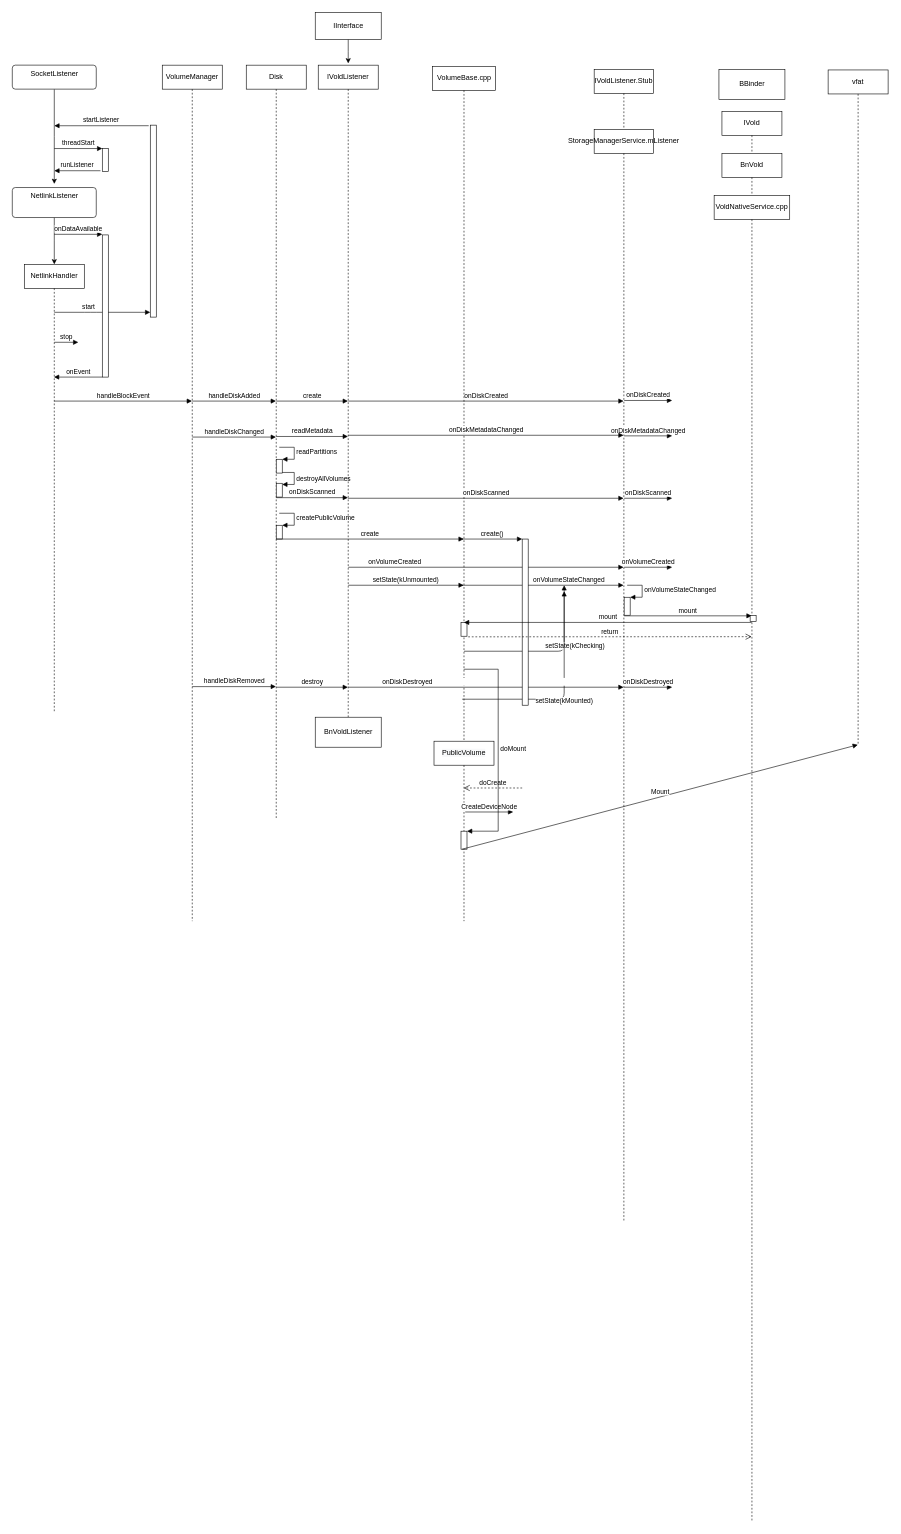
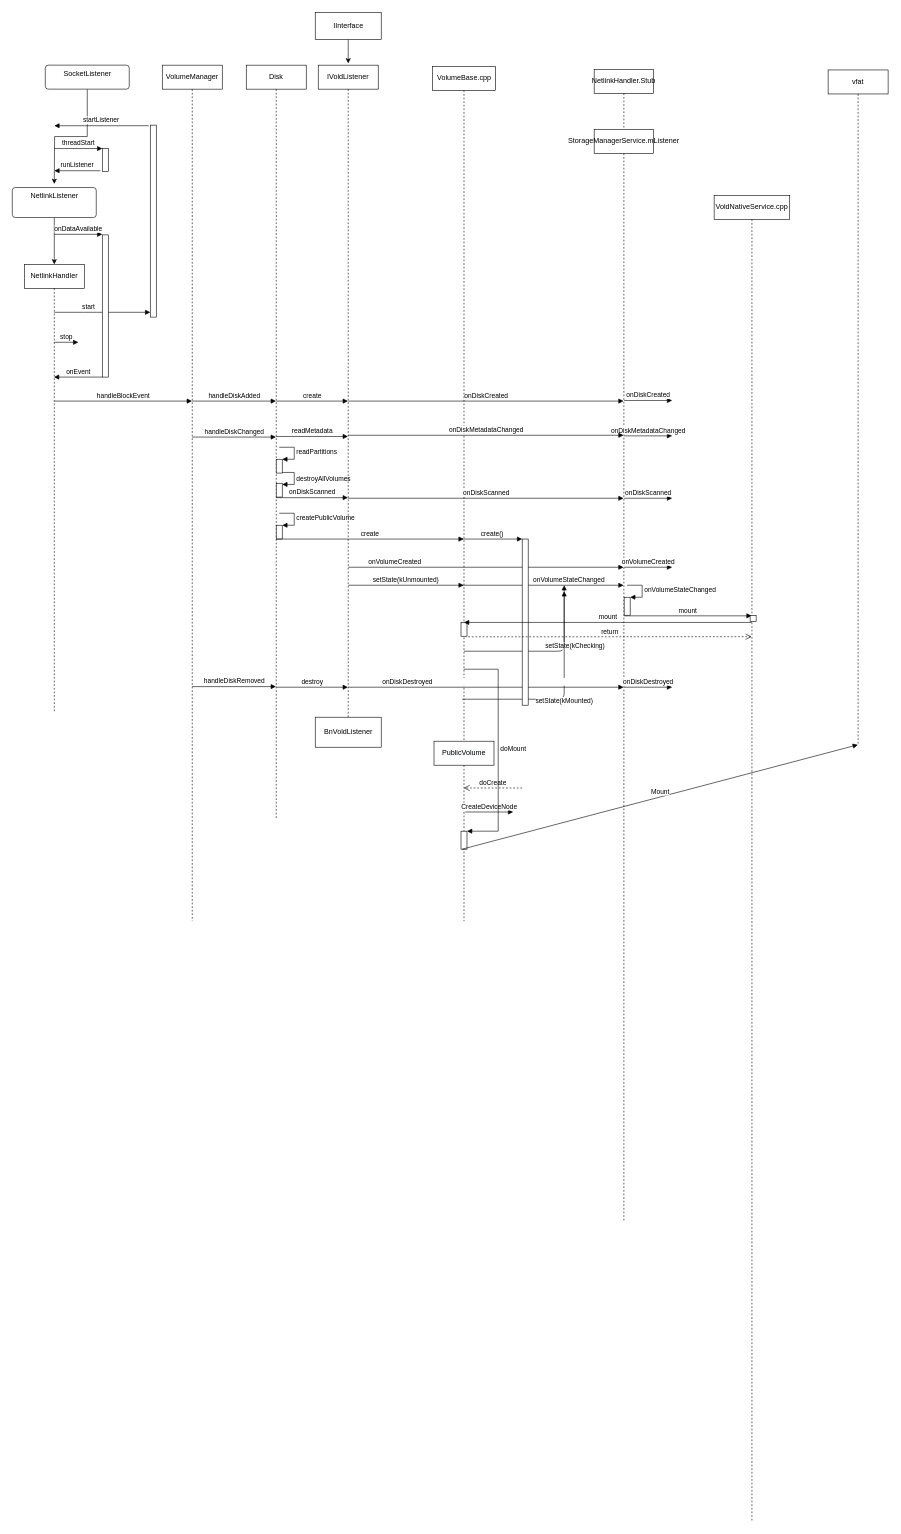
  <mxCell id="0" />
  <mxCell id="1" parent="0" />
  <mxCell id="2" value="NetlinkHandler" style="shape=umlLifeline;perimeter=lifelinePerimeter;whiteSpace=wrap;html=1;container=1;collapsible=0;recursiveResize=0;outlineConnect=0;" parent="1" vertex="1"><mxGeometry x="40" y="440" width="100" height="745" as="geometry" /></mxCell>
  <mxCell id="3" value="start&amp;nbsp; &amp;nbsp; &amp;nbsp; &amp;nbsp; &amp;nbsp; &amp;nbsp; &amp;nbsp; &amp;nbsp;" style="html=1;verticalAlign=bottom;endArrow=block;" parent="2" edge="1"><mxGeometry width="80" relative="1" as="geometry"><mxPoint x="50" y="80" as="sourcePoint" /><mxPoint x="210" y="80" as="targetPoint" /><Array as="points"><mxPoint x="110" y="80" /></Array></mxGeometry></mxCell>
  <mxCell id="4" value="stop" style="html=1;verticalAlign=bottom;endArrow=block;" parent="2" edge="1"><mxGeometry width="80" relative="1" as="geometry"><mxPoint x="50" y="130" as="sourcePoint" /><mxPoint x="90" y="130" as="targetPoint" /></mxGeometry></mxCell>
  <mxCell id="5" value="handleBlockEvent" style="html=1;verticalAlign=bottom;endArrow=block;" parent="2" target="12" edge="1"><mxGeometry width="80" relative="1" as="geometry"><mxPoint x="50" y="228" as="sourcePoint" /><mxPoint x="130" y="228" as="targetPoint" /></mxGeometry></mxCell>
  <mxCell id="6" value="" style="edgeStyle=orthogonalEdgeStyle;rounded=0;orthogonalLoop=1;jettySize=auto;html=1;" parent="1" source="7" edge="1"><mxGeometry relative="1" as="geometry"><mxPoint x="90" y="440" as="targetPoint" /></mxGeometry></mxCell>
  <mxCell id="7" value="NetlinkListener" style="html=1;align=center;verticalAlign=top;rounded=1;absoluteArcSize=1;arcSize=10;dashed=0;" parent="1" vertex="1"><mxGeometry x="20" y="312" width="140" height="50" as="geometry" /></mxCell>
  <mxCell id="8" style="edgeStyle=orthogonalEdgeStyle;rounded=0;orthogonalLoop=1;jettySize=auto;html=1;exitX=0.5;exitY=1;exitDx=0;exitDy=0;" parent="1" source="9" edge="1"><mxGeometry relative="1" as="geometry"><mxPoint x="90" y="306" as="targetPoint" /><mxPoint x="90" y="208" as="sourcePoint" /></mxGeometry></mxCell>
- <mxCell id="9" value="SocketListener" style="html=1;align=center;verticalAlign=top;rounded=1;absoluteArcSize=1;arcSize=10;dashed=0;" parent="1" vertex="1"><mxGeometry x="20" y="108" width="140" height="40" as="geometry" /></mxCell>
+ <mxCell id="9" value="SocketListener" style="html=1;align=center;verticalAlign=top;rounded=1;absoluteArcSize=1;arcSize=10;dashed=0;" parent="1" vertex="1"><mxGeometry x="75" y="108" width="140" height="40" as="geometry" /></mxCell>
  <mxCell id="10" value="onDataAvailable" style="html=1;verticalAlign=bottom;endArrow=block;" parent="1" edge="1"><mxGeometry width="80" relative="1" as="geometry"><mxPoint x="90" y="390" as="sourcePoint" /><mxPoint x="170" y="390" as="targetPoint" /></mxGeometry></mxCell>
  <mxCell id="11" value="runListener" style="html=1;verticalAlign=bottom;endArrow=block;" parent="1" edge="1"><mxGeometry width="80" relative="1" as="geometry"><mxPoint x="167" y="284" as="sourcePoint" /><mxPoint x="90" y="284" as="targetPoint" /></mxGeometry></mxCell>
  <mxCell id="12" value="VolumeManager" style="shape=umlLifeline;perimeter=lifelinePerimeter;whiteSpace=wrap;html=1;container=1;collapsible=0;recursiveResize=0;outlineConnect=0;" parent="1" vertex="1"><mxGeometry x="270" y="108" width="100" height="1427" as="geometry" /></mxCell>
  <mxCell id="13" value="handleDiskAdded" style="html=1;verticalAlign=bottom;endArrow=block;" parent="12" target="22" edge="1"><mxGeometry width="80" relative="1" as="geometry"><mxPoint x="50" y="560" as="sourcePoint" /><mxPoint x="130" y="560" as="targetPoint" /></mxGeometry></mxCell>
  <mxCell id="14" value="handleDiskChanged" style="html=1;verticalAlign=bottom;endArrow=block;" parent="12" target="22" edge="1"><mxGeometry width="80" relative="1" as="geometry"><mxPoint x="50" y="620" as="sourcePoint" /><mxPoint x="130" y="620" as="targetPoint" /></mxGeometry></mxCell>
  <mxCell id="15" value="handleDiskRemoved" style="html=1;verticalAlign=bottom;endArrow=block;" parent="12" edge="1"><mxGeometry width="80" relative="1" as="geometry"><mxPoint x="50" y="1036" as="sourcePoint" /><mxPoint x="189.5" y="1036" as="targetPoint" /></mxGeometry></mxCell>
  <mxCell id="16" value="threadStart" style="html=1;verticalAlign=bottom;endArrow=block;" parent="1" edge="1"><mxGeometry width="80" relative="1" as="geometry"><mxPoint x="90" y="247" as="sourcePoint" /><mxPoint x="170" y="247" as="targetPoint" /></mxGeometry></mxCell>
  <mxCell id="17" value="" style="html=1;points=[];perimeter=orthogonalPerimeter;" parent="1" vertex="1"><mxGeometry x="250" y="208" width="10" height="320" as="geometry" /></mxCell>
  <mxCell id="18" value="startListener" style="html=1;verticalAlign=bottom;endArrow=block;exitX=-0.26;exitY=0.003;exitDx=0;exitDy=0;exitPerimeter=0;" parent="1" source="17" edge="1"><mxGeometry width="80" relative="1" as="geometry"><mxPoint x="200" y="218" as="sourcePoint" /><mxPoint x="90" y="209" as="targetPoint" /></mxGeometry></mxCell>
  <mxCell id="19" value="" style="html=1;points=[];perimeter=orthogonalPerimeter;" parent="1" vertex="1"><mxGeometry x="170" y="247" width="10" height="38" as="geometry" /></mxCell>
  <mxCell id="20" value="" style="html=1;points=[];perimeter=orthogonalPerimeter;" parent="1" vertex="1"><mxGeometry x="170" y="391" width="10" height="237" as="geometry" /></mxCell>
  <mxCell id="21" value="onEvent" style="html=1;verticalAlign=bottom;endArrow=block;" parent="1" target="2" edge="1"><mxGeometry width="80" relative="1" as="geometry"><mxPoint x="170" y="628" as="sourcePoint" /><mxPoint x="100" y="628" as="targetPoint" /><Array as="points"><mxPoint x="170" y="628" /></Array></mxGeometry></mxCell>
  <mxCell id="22" value="Disk" style="shape=umlLifeline;perimeter=lifelinePerimeter;whiteSpace=wrap;html=1;container=1;collapsible=0;recursiveResize=0;outlineConnect=0;" parent="1" vertex="1"><mxGeometry x="410" y="108" width="100" height="1257" as="geometry" /></mxCell>
  <mxCell id="23" value="create" style="html=1;verticalAlign=bottom;endArrow=block;" parent="22" target="34" edge="1"><mxGeometry width="80" relative="1" as="geometry"><mxPoint x="50" y="560" as="sourcePoint" /><mxPoint x="130" y="560" as="targetPoint" /></mxGeometry></mxCell>
  <mxCell id="24" value="readMetadata" style="html=1;verticalAlign=bottom;endArrow=block;" parent="22" edge="1"><mxGeometry width="80" relative="1" as="geometry"><mxPoint x="50" y="619" as="sourcePoint" /><mxPoint x="169.5" y="619" as="targetPoint" /></mxGeometry></mxCell>
  <mxCell id="25" value="destroy" style="html=1;verticalAlign=bottom;endArrow=block;" parent="22" target="34" edge="1"><mxGeometry width="80" relative="1" as="geometry"><mxPoint x="50" y="1037" as="sourcePoint" /><mxPoint x="130" y="1037" as="targetPoint" /></mxGeometry></mxCell>
  <mxCell id="26" value="" style="html=1;points=[];perimeter=orthogonalPerimeter;" parent="22" vertex="1"><mxGeometry x="50" y="657" width="10" height="23" as="geometry" /></mxCell>
  <mxCell id="27" value="&lt;span style=&quot;text-align: center&quot;&gt;readPartitions&lt;/span&gt;" style="edgeStyle=orthogonalEdgeStyle;html=1;align=left;spacingLeft=2;endArrow=block;rounded=0;entryX=1;entryY=0;" parent="22" target="26" edge="1"><mxGeometry relative="1" as="geometry"><mxPoint x="55" y="637" as="sourcePoint" /><Array as="points"><mxPoint x="80" y="637" /></Array></mxGeometry></mxCell>
  <mxCell id="28" value="" style="html=1;points=[];perimeter=orthogonalPerimeter;" parent="22" vertex="1"><mxGeometry x="50" y="697" width="10" height="23" as="geometry" /></mxCell>
  <mxCell id="29" value="destroyAllVolumes" style="edgeStyle=orthogonalEdgeStyle;html=1;align=left;spacingLeft=2;endArrow=block;rounded=0;entryX=1;entryY=0;" parent="22" edge="1"><mxGeometry relative="1" as="geometry"><mxPoint x="60" y="679" as="sourcePoint" /><Array as="points"><mxPoint x="80" y="679" /></Array><mxPoint x="60" y="699" as="targetPoint" /></mxGeometry></mxCell>
  <mxCell id="30" value="onDiskScanned" style="html=1;verticalAlign=bottom;endArrow=block;" parent="22" edge="1"><mxGeometry width="80" relative="1" as="geometry"><mxPoint x="50" y="721" as="sourcePoint" /><mxPoint x="169.5" y="721" as="targetPoint" /></mxGeometry></mxCell>
  <mxCell id="31" value="" style="html=1;points=[];perimeter=orthogonalPerimeter;" parent="22" vertex="1"><mxGeometry x="50" y="767" width="10" height="23" as="geometry" /></mxCell>
  <mxCell id="32" value="createPublicVolume" style="edgeStyle=orthogonalEdgeStyle;html=1;align=left;spacingLeft=2;endArrow=block;rounded=0;entryX=1;entryY=0;" parent="22" target="31" edge="1"><mxGeometry relative="1" as="geometry"><mxPoint x="55" y="747" as="sourcePoint" /><Array as="points"><mxPoint x="80" y="747" /></Array></mxGeometry></mxCell>
  <mxCell id="33" value="create" style="html=1;verticalAlign=bottom;endArrow=block;" parent="22" target="49" edge="1"><mxGeometry width="80" relative="1" as="geometry"><mxPoint x="50" y="790" as="sourcePoint" /><mxPoint x="130" y="790" as="targetPoint" /></mxGeometry></mxCell>
  <mxCell id="34" value="IVoldListener" style="shape=umlLifeline;perimeter=lifelinePerimeter;whiteSpace=wrap;html=1;container=1;collapsible=0;recursiveResize=0;outlineConnect=0;" parent="1" vertex="1"><mxGeometry x="530" y="108" width="100" height="1087" as="geometry" /></mxCell>
  <mxCell id="35" value="onVolumeCreated&amp;nbsp; &amp;nbsp; &amp;nbsp; &amp;nbsp; &amp;nbsp; &amp;nbsp; &amp;nbsp; &amp;nbsp; &amp;nbsp; &amp;nbsp; &amp;nbsp; &amp;nbsp; &amp;nbsp; &amp;nbsp; &amp;nbsp; &amp;nbsp; &amp;nbsp; &amp;nbsp;" style="html=1;verticalAlign=bottom;endArrow=block;align=right;" parent="34" target="41" edge="1"><mxGeometry width="80" relative="1" as="geometry"><mxPoint x="50" y="837" as="sourcePoint" /><mxPoint x="170" y="837" as="targetPoint" /></mxGeometry></mxCell>
  <mxCell id="36" value="setState(kUnmounted)" style="html=1;verticalAlign=bottom;endArrow=block;" parent="34" target="49" edge="1"><mxGeometry width="80" relative="1" as="geometry"><mxPoint x="50" y="867" as="sourcePoint" /><mxPoint x="130" y="867" as="targetPoint" /></mxGeometry></mxCell>
  <mxCell id="37" value="onDiskCreated" style="html=1;verticalAlign=bottom;endArrow=block;" parent="1" target="41" edge="1"><mxGeometry width="80" relative="1" as="geometry"><mxPoint x="580" y="668" as="sourcePoint" /><mxPoint x="660" y="668" as="targetPoint" /></mxGeometry></mxCell>
  <mxCell id="38" value="BnVoldListener" style="html=1;" parent="1" vertex="1"><mxGeometry x="525" y="1195" width="110" height="50" as="geometry" /></mxCell>
  <mxCell id="39" style="edgeStyle=orthogonalEdgeStyle;rounded=0;orthogonalLoop=1;jettySize=auto;html=1;" parent="1" source="40" edge="1"><mxGeometry relative="1" as="geometry"><mxPoint x="580" y="105" as="targetPoint" /></mxGeometry></mxCell>
  <mxCell id="40" value="IInterface" style="html=1;" parent="1" vertex="1"><mxGeometry x="525" y="20" width="110" height="45" as="geometry" /></mxCell>
  <mxCell id="41" value="StorageManagerService.mListener" style="shape=umlLifeline;perimeter=lifelinePerimeter;whiteSpace=wrap;html=1;container=1;collapsible=0;recursiveResize=0;outlineConnect=0;" parent="1" vertex="1"><mxGeometry x="990" y="215" width="99" height="1820" as="geometry" /></mxCell>
  <mxCell id="42" value="onDiskCreated" style="html=1;verticalAlign=bottom;endArrow=block;" parent="41" edge="1"><mxGeometry width="80" relative="1" as="geometry"><mxPoint x="50" y="452" as="sourcePoint" /><mxPoint x="130" y="452" as="targetPoint" /></mxGeometry></mxCell>
  <mxCell id="43" value="onDiskMetadataChanged" style="html=1;verticalAlign=bottom;endArrow=block;" parent="41" edge="1"><mxGeometry width="80" relative="1" as="geometry"><mxPoint x="50" y="511" as="sourcePoint" /><mxPoint x="130" y="511" as="targetPoint" /></mxGeometry></mxCell>
  <mxCell id="44" value="onDiskScanned" style="html=1;verticalAlign=bottom;endArrow=block;" parent="41" edge="1"><mxGeometry width="80" relative="1" as="geometry"><mxPoint x="50" y="615" as="sourcePoint" /><mxPoint x="130" y="615" as="targetPoint" /></mxGeometry></mxCell>
  <mxCell id="45" value="onVolumeCreated" style="html=1;verticalAlign=bottom;endArrow=block;" parent="41" edge="1"><mxGeometry width="80" relative="1" as="geometry"><mxPoint x="50" y="730" as="sourcePoint" /><mxPoint x="130" y="730" as="targetPoint" /></mxGeometry></mxCell>
  <mxCell id="46" value="onDiskDestroyed" style="html=1;verticalAlign=bottom;endArrow=block;" parent="41" edge="1"><mxGeometry width="80" relative="1" as="geometry"><mxPoint x="50" y="930" as="sourcePoint" /><mxPoint x="130" y="930" as="targetPoint" /></mxGeometry></mxCell>
  <mxCell id="47" value="mount" style="html=1;verticalAlign=bottom;endArrow=block;" parent="41" target="64" edge="1"><mxGeometry width="80" relative="1" as="geometry"><mxPoint x="50" y="811" as="sourcePoint" /><mxPoint x="130" y="811" as="targetPoint" /></mxGeometry></mxCell>
- <mxCell id="48" value="IVoldListener.Stub" style="shape=umlLifeline;perimeter=lifelinePerimeter;whiteSpace=wrap;html=1;container=1;collapsible=0;recursiveResize=0;outlineConnect=0;" parent="1" vertex="1"><mxGeometry x="990" y="115" width="99" height="100" as="geometry" /></mxCell>
+ <mxCell id="48" value="NetlinkHandler.Stub" style="shape=umlLifeline;perimeter=lifelinePerimeter;whiteSpace=wrap;html=1;container=1;collapsible=0;recursiveResize=0;outlineConnect=0;" parent="1" vertex="1"><mxGeometry x="990" y="115" width="99" height="100" as="geometry" /></mxCell>
  <mxCell id="49" value="VolumeBase.cpp" style="shape=umlLifeline;perimeter=lifelinePerimeter;whiteSpace=wrap;html=1;container=1;collapsible=0;recursiveResize=0;outlineConnect=0;" parent="1" vertex="1"><mxGeometry x="720.5" y="110" width="105" height="1125" as="geometry" /></mxCell>
  <mxCell id="50" value="&amp;nbsp; &amp;nbsp; &amp;nbsp; &amp;nbsp; &amp;nbsp; &amp;nbsp; &amp;nbsp; &amp;nbsp; &amp;nbsp; &amp;nbsp; &amp;nbsp; &amp;nbsp; &amp;nbsp; &amp;nbsp; onVolumeStateChanged" style="html=1;verticalAlign=bottom;endArrow=block;" parent="49" target="41" edge="1"><mxGeometry width="80" relative="1" as="geometry"><mxPoint x="49.5" y="865" as="sourcePoint" /><mxPoint x="129.5" y="865" as="targetPoint" /></mxGeometry></mxCell>
  <mxCell id="51" value="" style="html=1;points=[];perimeter=orthogonalPerimeter;" parent="49" vertex="1"><mxGeometry x="47.5" y="927" width="10" height="23" as="geometry" /></mxCell>
  <mxCell id="52" value="setState(kChecking)" style="html=1;verticalAlign=bottom;endArrow=block;align=left;" parent="49" edge="1"><mxGeometry width="80" relative="1" as="geometry"><mxPoint x="52.5" y="975" as="sourcePoint" /><mxPoint x="219.5" y="875" as="targetPoint" /><Array as="points"><mxPoint x="219.5" y="975" /></Array></mxGeometry></mxCell>
  <mxCell id="53" value="setState(kMounted)" style="html=1;verticalAlign=top;endArrow=block;align=center;" parent="49" edge="1"><mxGeometry width="80" relative="1" as="geometry"><mxPoint x="49.5" y="1055" as="sourcePoint" /><mxPoint x="219.5" y="865" as="targetPoint" /><Array as="points"><mxPoint x="219.5" y="1055" /></Array></mxGeometry></mxCell>
  <mxCell id="54" value="&lt;span style=&quot;font-size: 11px&quot;&gt;create()&lt;/span&gt;" style="html=1;verticalAlign=bottom;endArrow=block;" parent="1" edge="1"><mxGeometry width="80" relative="1" as="geometry"><mxPoint x="770" y="898" as="sourcePoint" /><mxPoint x="870" y="898" as="targetPoint" /></mxGeometry></mxCell>
  <mxCell id="55" value="onDiskDestroyed&amp;nbsp; &amp;nbsp; &amp;nbsp; &amp;nbsp; &amp;nbsp; &amp;nbsp; &amp;nbsp; &amp;nbsp; &amp;nbsp; &amp;nbsp; &amp;nbsp; &amp;nbsp; &amp;nbsp; &amp;nbsp; &amp;nbsp; &amp;nbsp; &amp;nbsp; &amp;nbsp; &amp;nbsp; &amp;nbsp; &amp;nbsp; &amp;nbsp; &amp;nbsp; &amp;nbsp; &amp;nbsp; &amp;nbsp; &amp;nbsp; &amp;nbsp; &amp;nbsp; &amp;nbsp; &amp;nbsp; &amp;nbsp; &amp;nbsp; &amp;nbsp; &amp;nbsp; &amp;nbsp; &amp;nbsp; &amp;nbsp; &amp;nbsp; &amp;nbsp; &amp;nbsp; &amp;nbsp; &amp;nbsp;&amp;nbsp;" style="html=1;verticalAlign=bottom;endArrow=block;" parent="1" target="41" edge="1"><mxGeometry width="80" relative="1" as="geometry"><mxPoint x="580" y="1145" as="sourcePoint" /><mxPoint x="650" y="1145" as="targetPoint" /></mxGeometry></mxCell>
  <mxCell id="56" value="onDiskMetadataChanged" style="html=1;verticalAlign=bottom;endArrow=block;" parent="1" target="41" edge="1"><mxGeometry width="80" relative="1" as="geometry"><mxPoint x="580" y="725" as="sourcePoint" /><mxPoint x="660" y="725" as="targetPoint" /></mxGeometry></mxCell>
  <mxCell id="57" value="onDiskScanned" style="html=1;verticalAlign=bottom;endArrow=block;" parent="1" target="41" edge="1"><mxGeometry width="80" relative="1" as="geometry"><mxPoint x="579.5" y="830" as="sourcePoint" /><mxPoint x="670" y="830" as="targetPoint" /></mxGeometry></mxCell>
  <mxCell id="58" value="&#10;&#10;&lt;span style=&quot;color: rgb(0, 0, 0); font-family: helvetica; font-size: 12px; font-style: normal; font-weight: 400; letter-spacing: normal; text-align: center; text-indent: 0px; text-transform: none; word-spacing: 0px; background-color: rgb(248, 249, 250); display: inline; float: none;&quot;&gt;PublicVolume&lt;/span&gt;&#10;&#10;" style="shape=umlLifeline;perimeter=lifelinePerimeter;whiteSpace=wrap;html=1;container=1;collapsible=0;recursiveResize=0;outlineConnect=0;" parent="1" vertex="1"><mxGeometry x="723" y="1235" width="100" height="300" as="geometry" /></mxCell>
  <mxCell id="59" value="doCreate" style="html=1;verticalAlign=bottom;endArrow=open;dashed=1;endSize=8;" parent="58" target="58" edge="1"><mxGeometry relative="1" as="geometry"><mxPoint x="147" y="78" as="sourcePoint" /><mxPoint x="67" y="78" as="targetPoint" /></mxGeometry></mxCell>
  <mxCell id="60" value="CreateDeviceNode" style="html=1;verticalAlign=bottom;endArrow=block;" parent="58" edge="1"><mxGeometry width="80" relative="1" as="geometry"><mxPoint x="52" y="118" as="sourcePoint" /><mxPoint x="132" y="118" as="targetPoint" /></mxGeometry></mxCell>
  <mxCell id="61" value="" style="html=1;points=[];perimeter=orthogonalPerimeter;" parent="58" vertex="1"><mxGeometry x="45" y="150" width="10" height="30" as="geometry" /></mxCell>
  <mxCell id="62" value="Mount" style="html=1;verticalAlign=bottom;endArrow=block;align=center;horizontal=1;labelPosition=center;verticalLabelPosition=top;" parent="58" target="74" edge="1"><mxGeometry width="80" relative="1" as="geometry"><mxPoint x="47" y="180" as="sourcePoint" /><mxPoint x="127" y="180" as="targetPoint" /></mxGeometry></mxCell>
  <mxCell id="63" value="" style="html=1;points=[];perimeter=orthogonalPerimeter;" parent="1" vertex="1"><mxGeometry x="870" y="898" width="10" height="277" as="geometry" /></mxCell>
  <mxCell id="64" value="VoldNativeService.cpp" style="shape=umlLifeline;perimeter=lifelinePerimeter;whiteSpace=wrap;html=1;container=1;collapsible=0;recursiveResize=0;outlineConnect=0;" parent="1" vertex="1"><mxGeometry x="1190" y="325" width="126" height="2210" as="geometry" /></mxCell>
  <mxCell id="65" value="" style="html=1;points=[];perimeter=orthogonalPerimeter;" parent="64" vertex="1"><mxGeometry x="60" y="700.5" width="10" height="10" as="geometry" /></mxCell>
- <mxCell id="66" value="BnVold" style="shape=umlLifeline;perimeter=lifelinePerimeter;whiteSpace=wrap;html=1;container=1;collapsible=0;recursiveResize=0;outlineConnect=0;" parent="1" vertex="1"><mxGeometry x="1203" y="255" width="100" height="70" as="geometry" /></mxCell>
- <mxCell id="67" value="IVold" style="shape=umlLifeline;perimeter=lifelinePerimeter;whiteSpace=wrap;html=1;container=1;collapsible=0;recursiveResize=0;outlineConnect=0;" parent="1" vertex="1"><mxGeometry x="1203" y="185" width="100" height="70" as="geometry" /></mxCell>
- <mxCell id="68" value="BBinder" style="html=1;" parent="1" vertex="1"><mxGeometry x="1198" y="115" width="110" height="50" as="geometry" /></mxCell>
  <mxCell id="69" value="" style="html=1;points=[];perimeter=orthogonalPerimeter;" parent="1" vertex="1"><mxGeometry x="1040" y="995" width="10" height="30" as="geometry" /></mxCell>
  <mxCell id="70" value="&lt;span style=&quot;text-align: center&quot;&gt;onVolumeStateChanged&lt;/span&gt;" style="edgeStyle=orthogonalEdgeStyle;html=1;align=left;spacingLeft=2;endArrow=block;rounded=0;entryX=1;entryY=0;" parent="1" target="69" edge="1"><mxGeometry relative="1" as="geometry"><mxPoint x="1045" y="975" as="sourcePoint" /><Array as="points"><mxPoint x="1070" y="975" /></Array></mxGeometry></mxCell>
  <mxCell id="71" value="mount" style="html=1;verticalAlign=bottom;endArrow=block;" parent="1" edge="1"><mxGeometry relative="1" as="geometry"><mxPoint x="1252.5" y="1037" as="sourcePoint" /><mxPoint x="773" y="1037" as="targetPoint" /></mxGeometry></mxCell>
  <mxCell id="72" value="return" style="html=1;verticalAlign=bottom;endArrow=open;dashed=1;endSize=8;" parent="1" edge="1"><mxGeometry relative="1" as="geometry"><mxPoint x="1252.5" y="1060.75" as="targetPoint" /><mxPoint x="780" y="1061" as="sourcePoint" /></mxGeometry></mxCell>
  <mxCell id="73" value="doMount" style="edgeStyle=orthogonalEdgeStyle;html=1;align=left;spacingLeft=2;endArrow=block;rounded=0;entryX=1;entryY=0;" parent="1" source="49" target="61" edge="1"><mxGeometry relative="1" as="geometry"><mxPoint x="783" y="1385" as="sourcePoint" /><Array as="points"><mxPoint x="830" y="1115" /><mxPoint x="830" y="1385" /></Array></mxGeometry></mxCell>
  <mxCell id="74" value="vfat" style="shape=umlLifeline;perimeter=lifelinePerimeter;whiteSpace=wrap;html=1;container=1;collapsible=0;recursiveResize=0;outlineConnect=0;" parent="1" vertex="1"><mxGeometry x="1380" y="116" width="100" height="1125" as="geometry" /></mxCell>
